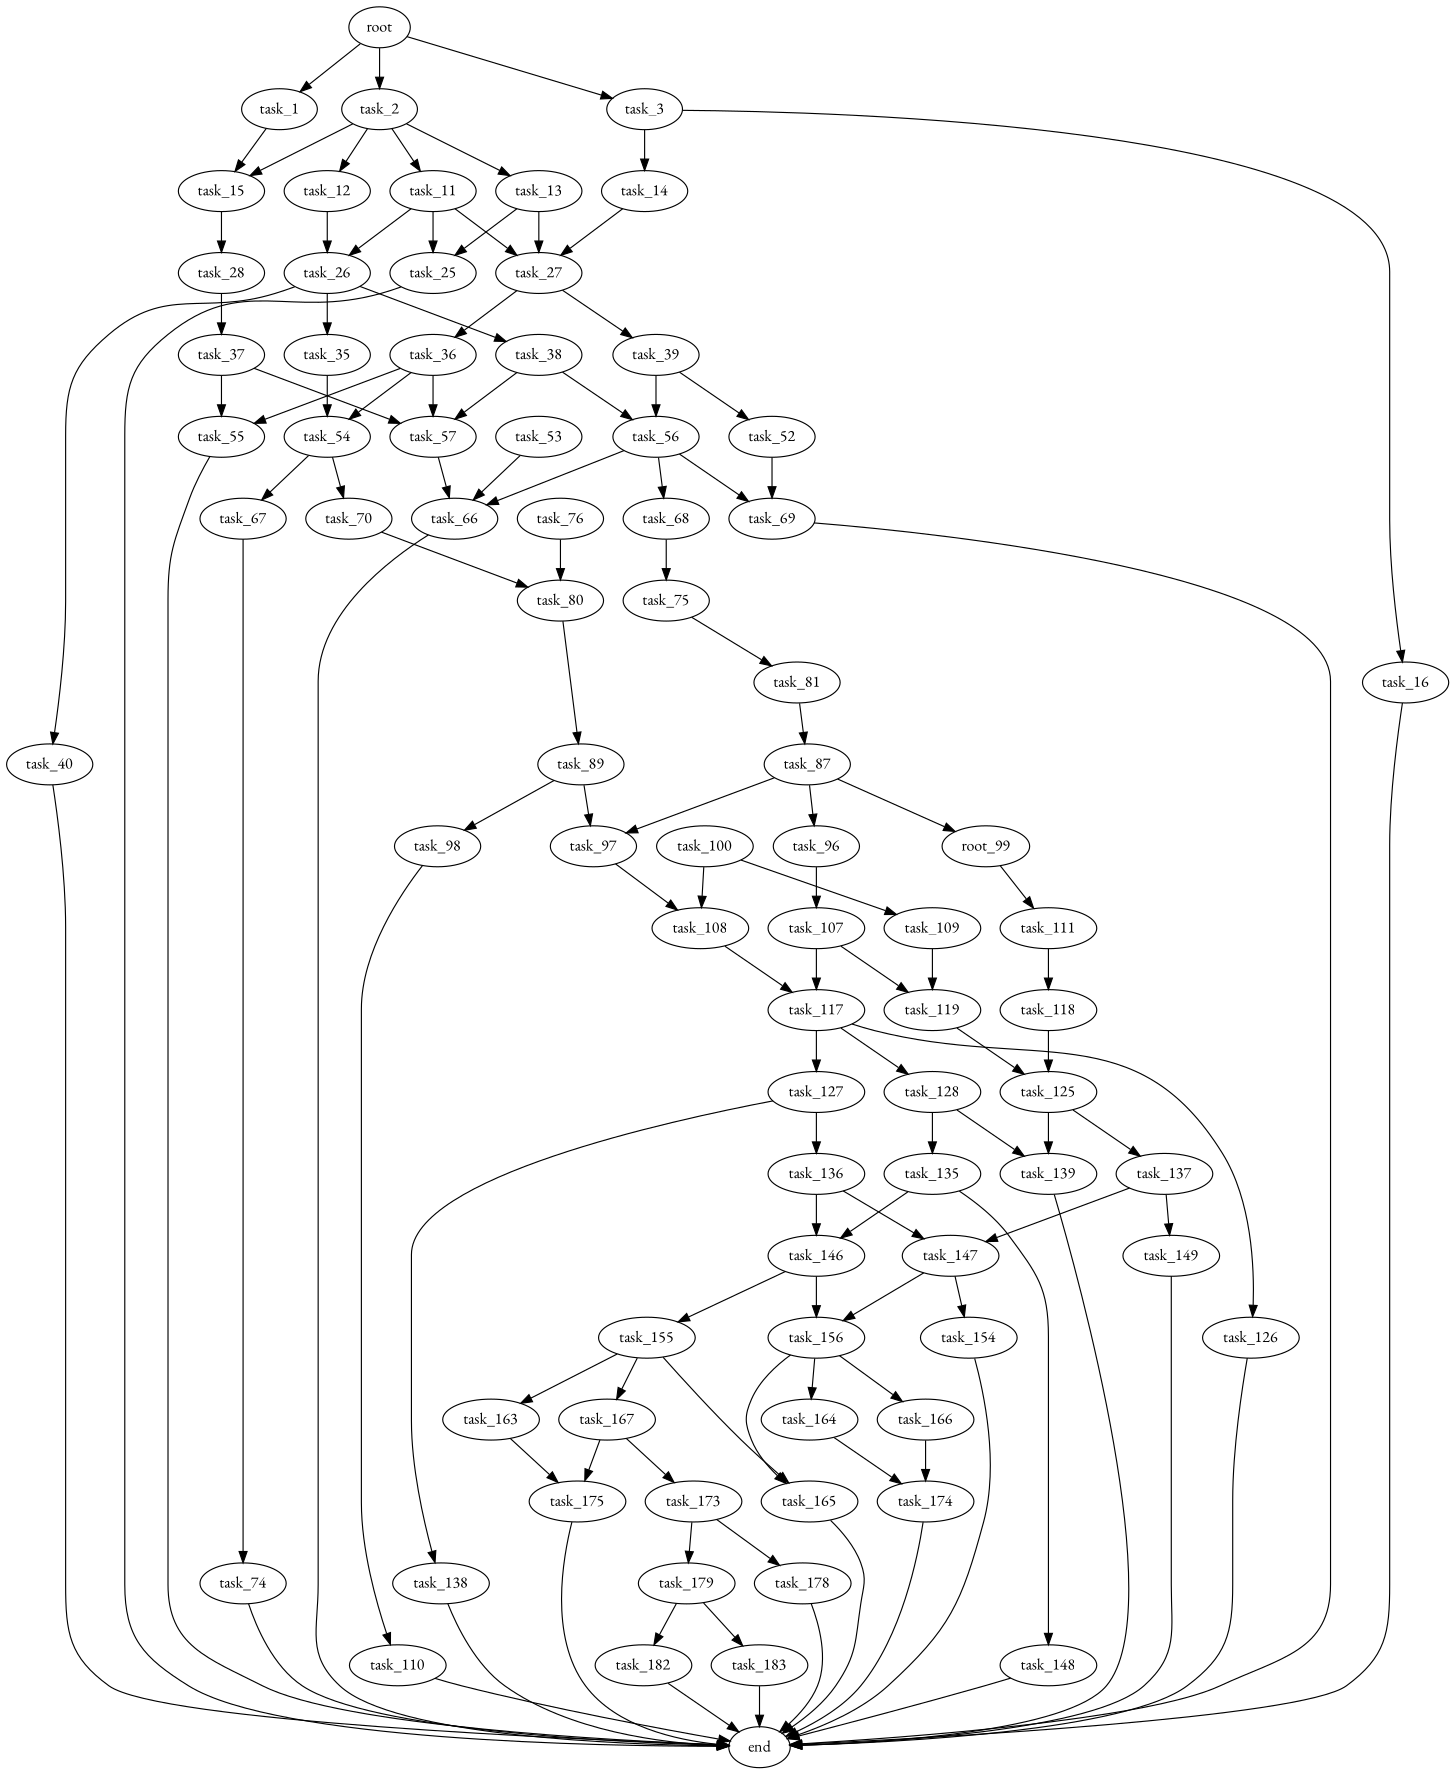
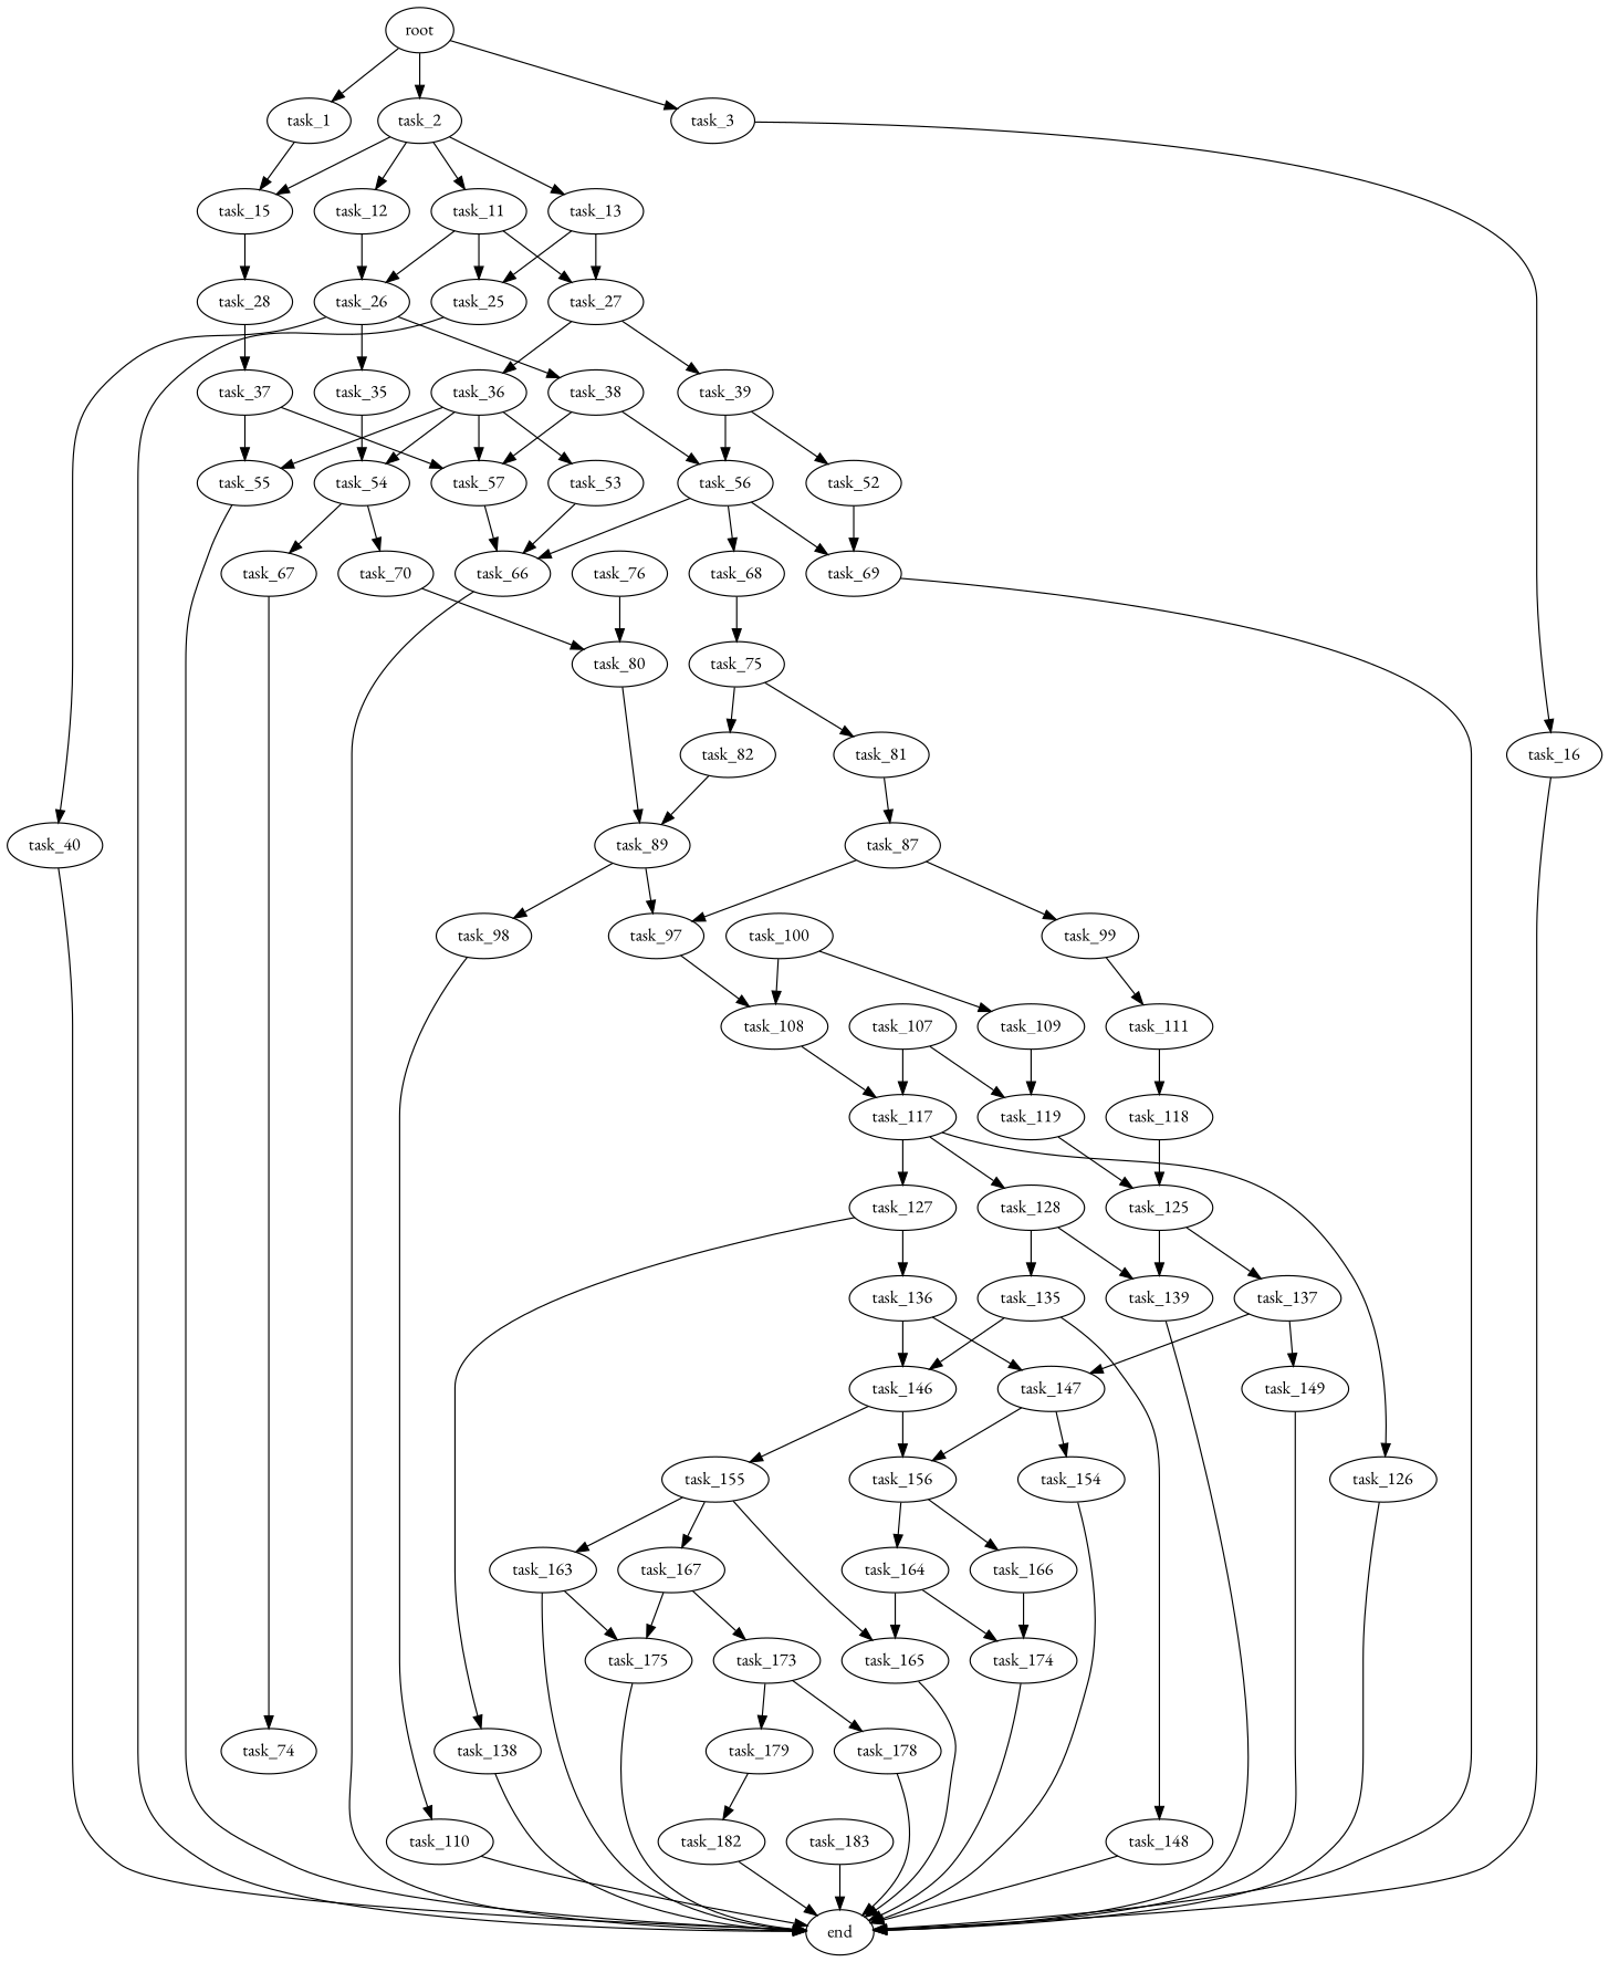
  digraph {
    fontname="EB Garamond"
    node [fontname="EB Garamond"]
    edge [fontname="EB Garamond"]
    root
    task_1
    task_2
    task_3
    task_15
    task_11
    task_12
    task_13
-   task_14
    task_16
    task_28
    task_25
    task_26
    task_27
    end
    task_37
    task_35
    task_38
    task_40
    task_36
    task_39
    task_54
    task_57
    task_56
    task_53
    task_55
    task_52
    task_67
    task_70
    task_66
    task_69
    task_68
    task_74
    task_80
    task_75
    task_76
    task_81
+   task_82
    task_87
    task_89
    task_97
-   task_96
-   task_99 [label=root_99]
+   task_99
    task_98
    task_108
    task_110
    task_107
    task_111
    task_100
    task_109
    task_117
    task_119
    task_118
    task_126
    task_127
    task_128
    task_125
    task_136
    task_138
    task_139
    task_135
    task_137
    task_147
    task_146
    task_148
    task_149
    task_156
    task_154
    task_155
    task_163
    task_165
    task_167
    task_164
    task_166
    task_175
    task_173
    task_174
    task_178
    task_179
    task_182
    task_183
    root -> task_1
    root -> task_2
    root -> task_3
    task_1 -> task_15
    task_2 -> task_15
    task_2 -> task_11
    task_2 -> task_12
    task_2 -> task_13
-   task_3 -> task_14
    task_3 -> task_16
    task_15 -> task_28
    task_11 -> task_25
    task_11 -> task_26
    task_11 -> task_27
    task_12 -> task_26
    task_13 -> task_25
    task_13 -> task_27
-   task_14 -> task_27
    task_16 -> end
    task_28 -> task_37
    task_25 -> end
    task_26 -> task_35
    task_26 -> task_38
    task_26 -> task_40
    task_27 -> task_36
    task_27 -> task_39
    task_37 -> task_57
    task_37 -> task_55
    task_35 -> task_54
    task_38 -> task_57
    task_38 -> task_56
    task_40 -> end
    task_36 -> task_54
    task_36 -> task_57
+   task_36 -> task_53
    task_36 -> task_55
    task_39 -> task_56
    task_39 -> task_52
    task_54 -> task_67
    task_54 -> task_70
    task_57 -> task_66
    task_56 -> task_66
    task_56 -> task_69
    task_56 -> task_68
    task_53 -> task_66
    task_55 -> end
    task_52 -> task_69
    task_67 -> task_74
    task_70 -> task_80
    task_66 -> end
    task_69 -> end
    task_68 -> task_75
-   task_74 -> end
+   task_163 -> end
    task_80 -> task_89
    task_75 -> task_81
+   task_75 -> task_82
    task_76 -> task_80
    task_81 -> task_87
+   task_82 -> task_89
    task_87 -> task_97
-   task_87 -> task_96
    task_87 -> task_99
    task_89 -> task_97
    task_89 -> task_98
    task_97 -> task_108
-   task_96 -> task_107
    task_99 -> task_111
    task_98 -> task_110
    task_108 -> task_117
    task_110 -> end
    task_107 -> task_117
    task_107 -> task_119
    task_111 -> task_118
    task_100 -> task_108
    task_100 -> task_109
    task_109 -> task_119
    task_117 -> task_126
    task_117 -> task_127
    task_117 -> task_128
    task_119 -> task_125
    task_118 -> task_125
    task_126 -> end
    task_127 -> task_136
    task_127 -> task_138
    task_128 -> task_139
    task_128 -> task_135
    task_125 -> task_139
    task_125 -> task_137
    task_136 -> task_147
    task_136 -> task_146
    task_138 -> end
    task_139 -> end
    task_135 -> task_146
    task_135 -> task_148
    task_137 -> task_147
    task_137 -> task_149
    task_147 -> task_156
    task_147 -> task_154
    task_146 -> task_156
    task_146 -> task_155
    task_148 -> end
    task_149 -> end
-   task_156 -> task_165
+   task_164 -> task_165
    task_156 -> task_164
    task_156 -> task_166
    task_154 -> end
    task_155 -> task_163
    task_155 -> task_165
    task_155 -> task_167
    task_163 -> task_175
    task_165 -> end
    task_167 -> task_175
    task_167 -> task_173
    task_164 -> task_174
    task_166 -> task_174
    task_175 -> end
    task_173 -> task_178
    task_173 -> task_179
    task_174 -> end
    task_178 -> end
    task_179 -> task_182
-   task_179 -> task_183
    task_182 -> end
    task_183 -> end
  }
